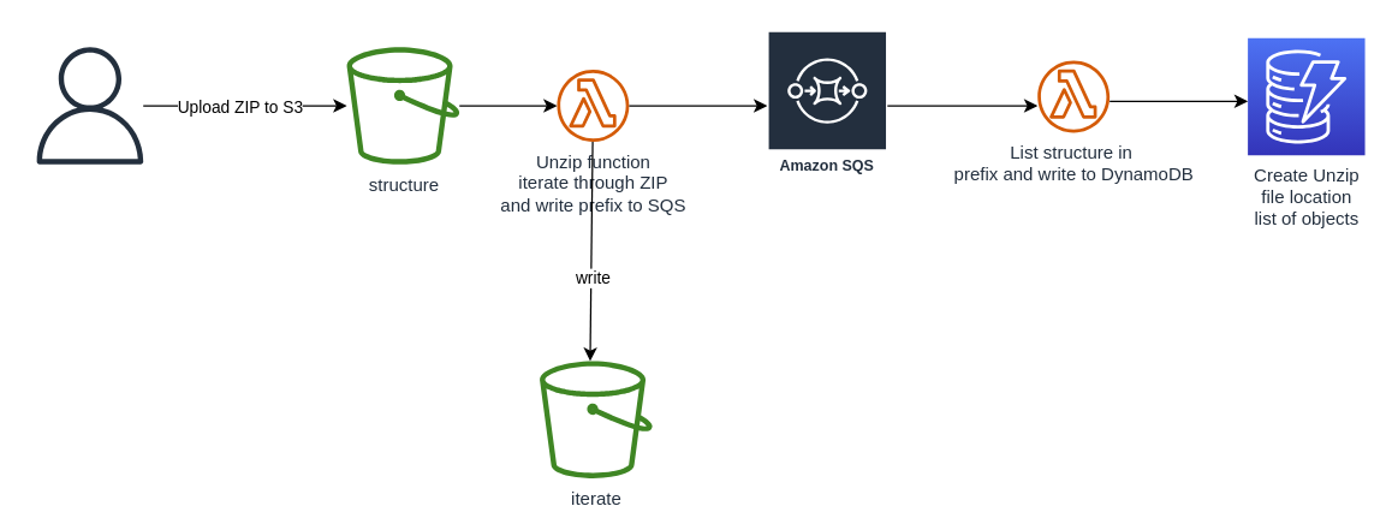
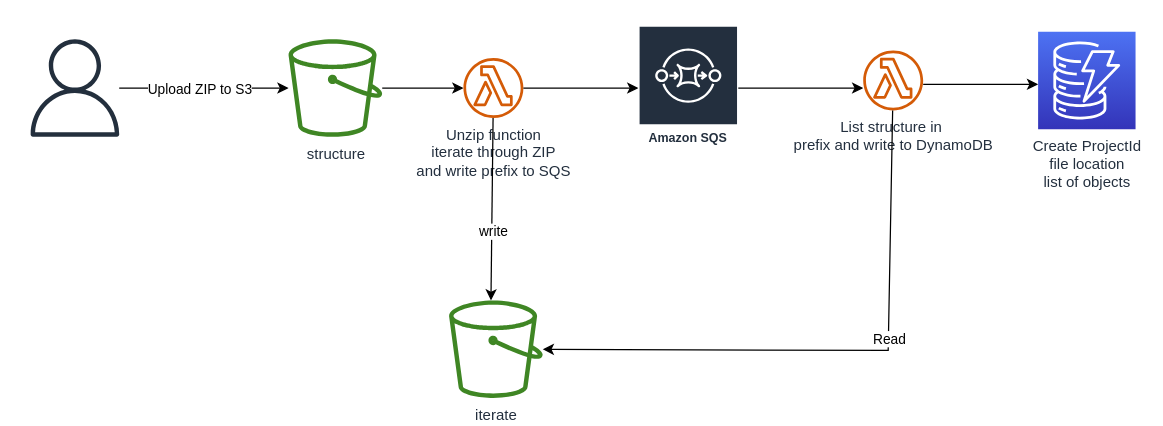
  <mxCell id="0" />
  <mxCell id="1" parent="0" />
  <mxCell id="2" value="" style="sketch=0;outlineConnect=0;fontColor=#232F3E;gradientColor=none;fillColor=#232F3D;strokeColor=none;dashed=0;verticalLabelPosition=bottom;verticalAlign=top;align=center;html=1;fontSize=12;fontStyle=0;aspect=fixed;pointerEvents=1;shape=mxgraph.aws4.user;" parent="1" vertex="1"><mxGeometry x="20" y="31" width="78" height="78" as="geometry" /></mxCell>
  <mxCell id="3" value="" style="endArrow=classic;html=1;rounded=0;entryX=0;entryY=0.5;entryDx=0;entryDy=0;" parent="1" source="2" edge="1"><mxGeometry width="50" height="50" relative="1" as="geometry"><mxPoint x="130" y="110" as="sourcePoint" /><mxPoint x="230" y="70" as="targetPoint" /></mxGeometry></mxCell>
  <mxCell id="4" value="Upload ZIP to S3" style="edgeLabel;html=1;align=center;verticalAlign=middle;resizable=0;points=[];" parent="3" vertex="1" connectable="0"><mxGeometry x="-0.055" relative="1" as="geometry"><mxPoint as="offset" /></mxGeometry></mxCell>
  <mxCell id="5" value="structure" style="sketch=0;outlineConnect=0;fontColor=#232F3E;gradientColor=none;fillColor=#3F8624;strokeColor=none;dashed=0;verticalLabelPosition=bottom;verticalAlign=top;align=center;html=1;fontSize=12;fontStyle=0;aspect=fixed;pointerEvents=1;shape=mxgraph.aws4.bucket;" parent="1" vertex="1"><mxGeometry x="230" y="31" width="75" height="78" as="geometry" /></mxCell>
  <mxCell id="6" value="Unzip function&lt;br&gt;iterate through ZIP&lt;br&gt;and write prefix to SQS" style="sketch=0;outlineConnect=0;fontColor=#232F3E;gradientColor=none;fillColor=#D45B07;strokeColor=none;dashed=0;verticalLabelPosition=bottom;verticalAlign=top;align=center;html=1;fontSize=12;fontStyle=0;aspect=fixed;pointerEvents=1;shape=mxgraph.aws4.lambda_function;" parent="1" vertex="1"><mxGeometry x="370" y="46" width="48" height="48" as="geometry" /></mxCell>
  <mxCell id="7" value="" style="endArrow=classic;html=1;rounded=0;" parent="1" source="5" target="6" edge="1"><mxGeometry width="50" height="50" relative="1" as="geometry"><mxPoint x="270" y="260" as="sourcePoint" /><mxPoint x="320" y="210" as="targetPoint" /></mxGeometry></mxCell>
  <mxCell id="8" value="" style="endArrow=classic;html=1;rounded=0;" parent="1" source="6" edge="1"><mxGeometry width="50" height="50" relative="1" as="geometry"><mxPoint x="530" y="190" as="sourcePoint" /><mxPoint x="510" y="70" as="targetPoint" /></mxGeometry></mxCell>
  <mxCell id="9" value="Amazon SQS" style="sketch=0;outlineConnect=0;fontColor=#232F3E;gradientColor=none;strokeColor=#ffffff;fillColor=#232F3E;dashed=0;verticalLabelPosition=middle;verticalAlign=bottom;align=center;html=1;whiteSpace=wrap;fontSize=10;fontStyle=1;spacing=3;shape=mxgraph.aws4.productIcon;prIcon=mxgraph.aws4.sqs;" parent="1" vertex="1"><mxGeometry x="510" y="20" width="80" height="100" as="geometry" /></mxCell>
  <mxCell id="10" value="" style="endArrow=classic;html=1;rounded=0;" parent="1" source="9" edge="1"><mxGeometry width="50" height="50" relative="1" as="geometry"><mxPoint x="630" y="90" as="sourcePoint" /><mxPoint x="690" y="70" as="targetPoint" /></mxGeometry></mxCell>
  <mxCell id="11" value="List structure in&amp;nbsp;&lt;br&gt;prefix and write to DynamoDB" style="sketch=0;outlineConnect=0;fontColor=#232F3E;gradientColor=none;fillColor=#D45B07;strokeColor=none;dashed=0;verticalLabelPosition=bottom;verticalAlign=top;align=center;html=1;fontSize=12;fontStyle=0;aspect=fixed;pointerEvents=1;shape=mxgraph.aws4.lambda_function;" parent="1" vertex="1"><mxGeometry x="690" y="40" width="48" height="48" as="geometry" /></mxCell>
- <mxCell id="12" value="Create Unzip&lt;br&gt;file location&lt;br&gt;list of objects&lt;br&gt;" style="sketch=0;points=[[0,0,0],[0.25,0,0],[0.5,0,0],[0.75,0,0],[1,0,0],[0,1,0],[0.25,1,0],[0.5,1,0],[0.75,1,0],[1,1,0],[0,0.25,0],[0,0.5,0],[0,0.75,0],[1,0.25,0],[1,0.5,0],[1,0.75,0]];outlineConnect=0;fontColor=#232F3E;gradientColor=#4D72F3;gradientDirection=north;fillColor=#3334B9;strokeColor=#ffffff;dashed=0;verticalLabelPosition=bottom;verticalAlign=top;align=center;html=1;fontSize=12;fontStyle=0;aspect=fixed;shape=mxgraph.aws4.resourceIcon;resIcon=mxgraph.aws4.dynamodb;" parent="1" vertex="1"><mxGeometry x="830" y="25" width="78" height="78" as="geometry" /></mxCell>
+ <mxCell id="12" value="Create ProjectId&lt;br&gt;file location&lt;br&gt;list of objects&lt;br&gt;" style="sketch=0;points=[[0,0,0],[0.25,0,0],[0.5,0,0],[0.75,0,0],[1,0,0],[0,1,0],[0.25,1,0],[0.5,1,0],[0.75,1,0],[1,1,0],[0,0.25,0],[0,0.5,0],[0,0.75,0],[1,0.25,0],[1,0.5,0],[1,0.75,0]];outlineConnect=0;fontColor=#232F3E;gradientColor=#4D72F3;gradientDirection=north;fillColor=#3334B9;strokeColor=#ffffff;dashed=0;verticalLabelPosition=bottom;verticalAlign=top;align=center;html=1;fontSize=12;fontStyle=0;aspect=fixed;shape=mxgraph.aws4.resourceIcon;resIcon=mxgraph.aws4.dynamodb;" parent="1" vertex="1"><mxGeometry x="830" y="25" width="78" height="78" as="geometry" /></mxCell>
  <mxCell id="13" value="" style="endArrow=classic;html=1;rounded=0;entryX=0;entryY=0.5;entryDx=0;entryDy=0;entryPerimeter=0;" parent="1" edge="1"><mxGeometry width="50" height="50" relative="1" as="geometry"><mxPoint x="737.999" y="67" as="sourcePoint" /><mxPoint x="830" y="67" as="targetPoint" /></mxGeometry></mxCell>
  <mxCell id="14" value="iterate" style="sketch=0;outlineConnect=0;fontColor=#232F3E;gradientColor=none;fillColor=#3F8624;strokeColor=none;dashed=0;verticalLabelPosition=bottom;verticalAlign=top;align=center;html=1;fontSize=12;fontStyle=0;aspect=fixed;pointerEvents=1;shape=mxgraph.aws4.bucket;" parent="1" vertex="1"><mxGeometry x="358.5" y="240" width="75" height="78" as="geometry" /></mxCell>
  <mxCell id="15" value="" style="endArrow=classic;html=1;rounded=0;entryX=0.447;entryY=0;entryDx=0;entryDy=0;entryPerimeter=0;" parent="1" source="6" target="14" edge="1"><mxGeometry width="50" height="50" relative="1" as="geometry"><mxPoint x="356.503" y="180" as="sourcePoint" /><mxPoint x="421.511" y="180" as="targetPoint" /></mxGeometry></mxCell>
  <mxCell id="16" value="write" style="edgeLabel;html=1;align=center;verticalAlign=middle;resizable=0;points=[];" parent="15" vertex="1" connectable="0"><mxGeometry x="0.233" y="1" relative="1" as="geometry"><mxPoint as="offset" /></mxGeometry></mxCell>
+ <mxCell id="17" value="" style="endArrow=classic;html=1;rounded=0;" parent="1" source="11" target="14" edge="1"><mxGeometry width="50" height="50" relative="1" as="geometry"><mxPoint x="590" y="278.5" as="sourcePoint" /><mxPoint x="690" y="278.5" as="targetPoint" /><Array as="points"><mxPoint x="710" y="280" /></Array></mxGeometry></mxCell>
+ <mxCell id="18" value="Read" style="edgeLabel;html=1;align=center;verticalAlign=middle;resizable=0;points=[];" parent="17" vertex="1" connectable="0"><mxGeometry x="-0.22" relative="1" as="geometry"><mxPoint as="offset" /></mxGeometry></mxCell>
